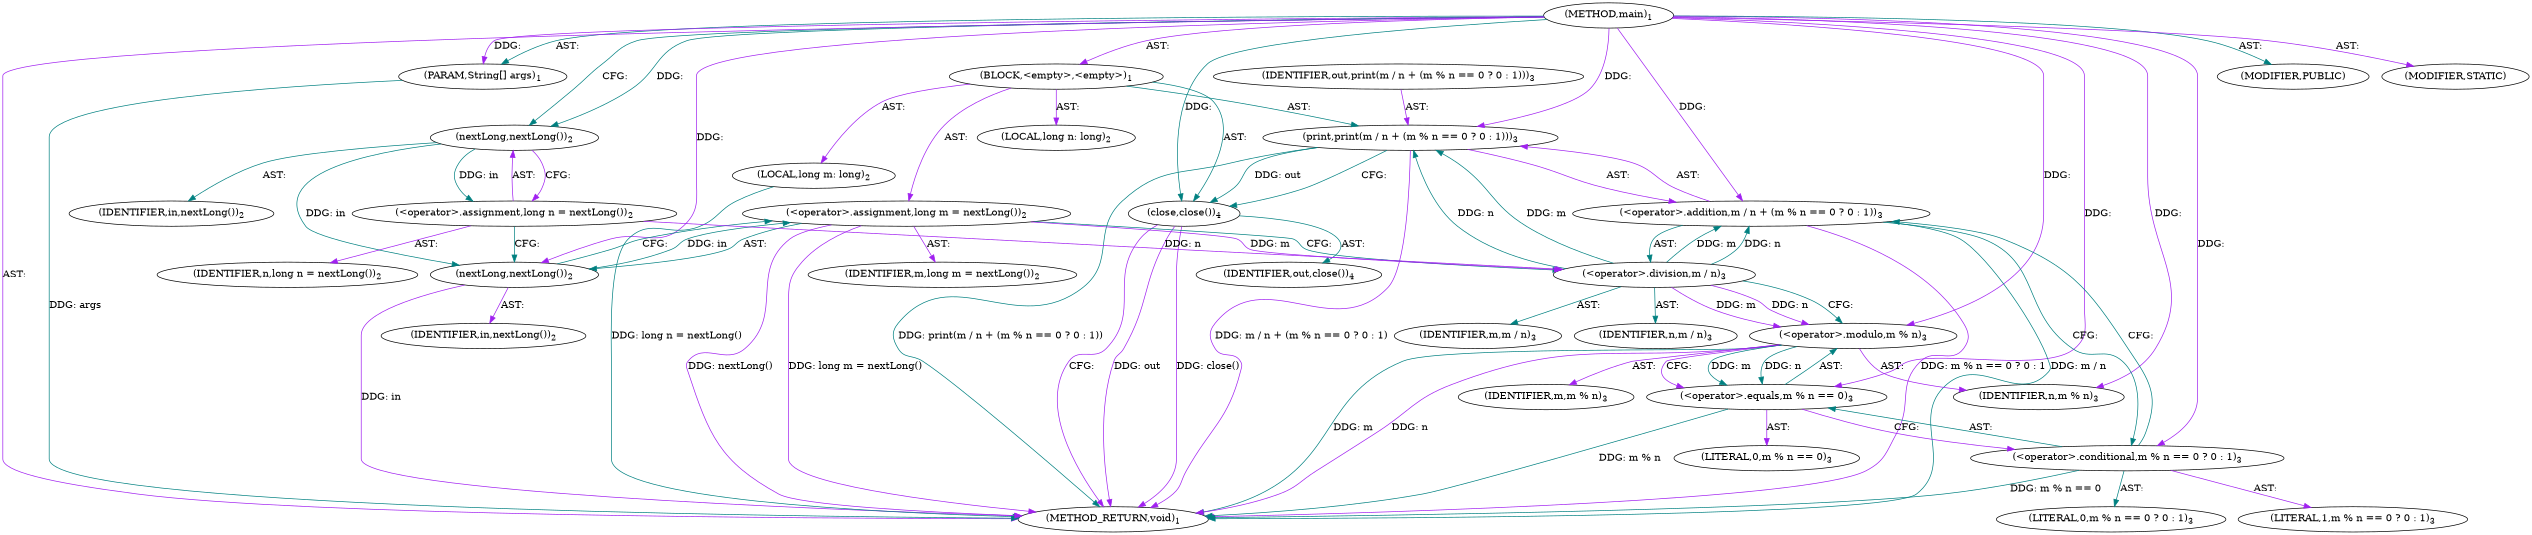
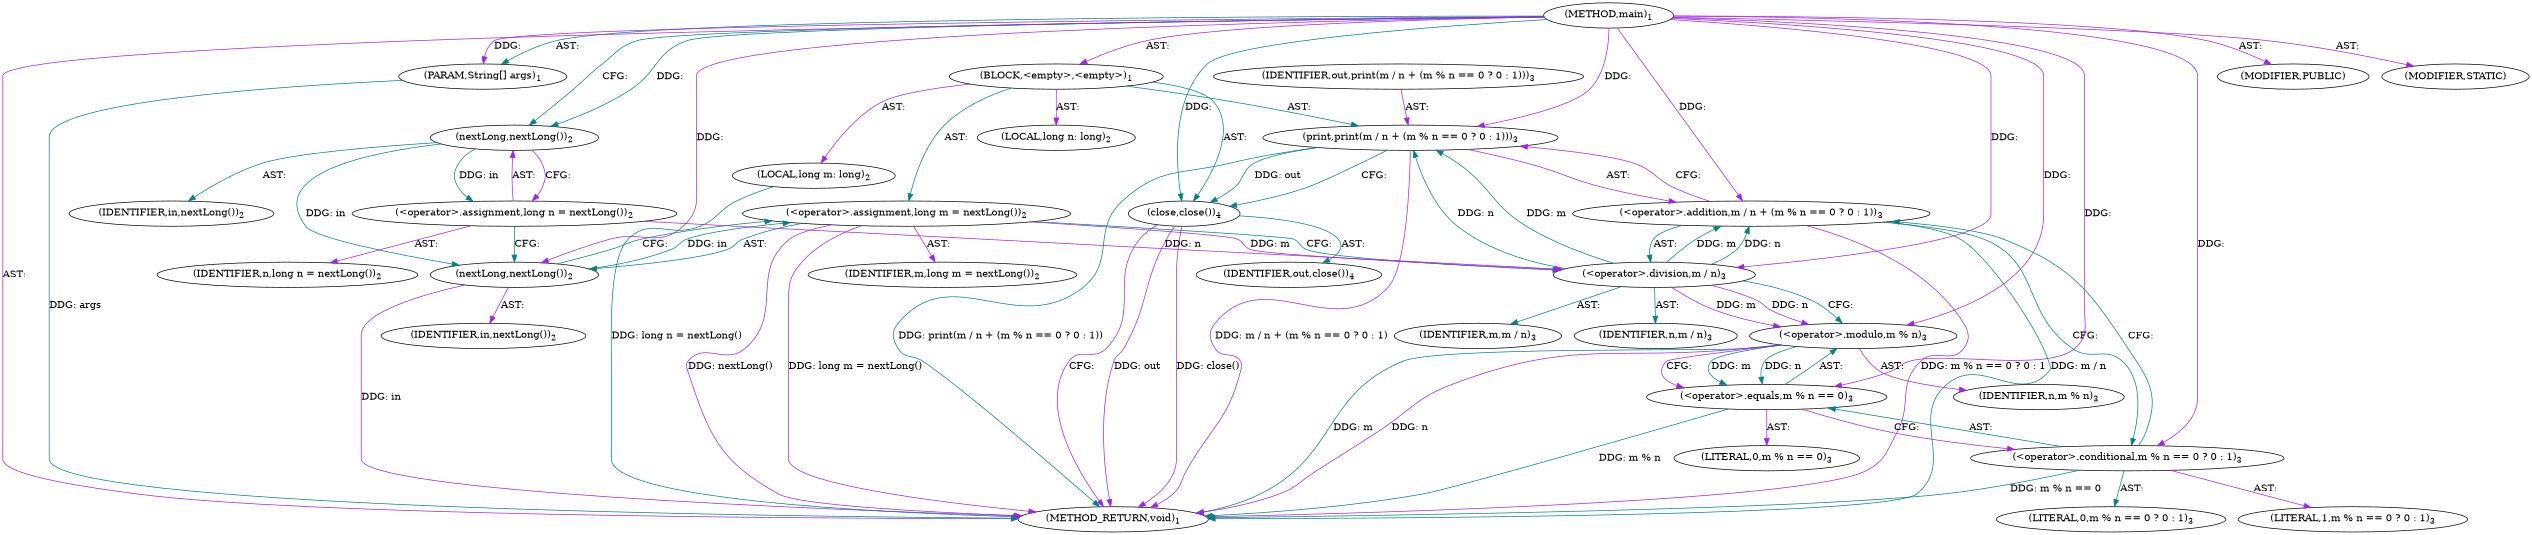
  digraph {
    edge [color=purple]
    n1 [label=<(METHOD,main)<SUB>1</SUB>>]
    n2 [label=<(PARAM,String[] args)<SUB>1</SUB>>]
    n3 [label=<(BLOCK,&lt;empty&gt;,&lt;empty&gt;)<SUB>1</SUB>>]
    n4 [label=<(nextLong,nextLong())<SUB>2</SUB>>]
    n5 [label=<(nextLong,nextLong())<SUB>2</SUB>>]
    n6 [label=<(print,print(m / n + (m % n == 0 ? 0 : 1)))<SUB>3</SUB>>]
    n7 [label=<(&lt;operator&gt;.addition,m / n + (m % n == 0 ? 0 : 1))<SUB>3</SUB>>]
    n8 [label=<(&lt;operator&gt;.division,m / n)<SUB>3</SUB>>]
    n9 [label=<(&lt;operator&gt;.conditional,m % n == 0 ? 0 : 1)<SUB>3</SUB>>]
    n10 [label=<(&lt;operator&gt;.equals,m % n == 0)<SUB>3</SUB>>]
    n11 [label=<(&lt;operator&gt;.modulo,m % n)<SUB>3</SUB>>]
    n12 [label=<(close,close())<SUB>4</SUB>>]
    n13 [label=<(MODIFIER,PUBLIC)>]
    n14 [label=<(MODIFIER,STATIC)>]
    n15 [label=<(METHOD_RETURN,void)<SUB>1</SUB>>]
    n16 [label=<(LOCAL,long n: long)<SUB>2</SUB>>]
    n17 [label=<(LOCAL,long m: long)<SUB>2</SUB>>]
    n18 [label=<(&lt;operator&gt;.assignment,long m = nextLong())<SUB>2</SUB>>]
    n19 [label=<(&lt;operator&gt;.assignment,long n = nextLong())<SUB>2</SUB>>]
    n20 [label=<(IDENTIFIER,in,nextLong())<SUB>2</SUB>>]
    n21 [label=<(IDENTIFIER,in,nextLong())<SUB>2</SUB>>]
    n22 [label=<(IDENTIFIER,m,m / n)<SUB>3</SUB>>]
    n23 [label=<(IDENTIFIER,n,m / n)<SUB>3</SUB>>]
    n24 [label=<(LITERAL,0,m % n == 0 ? 0 : 1)<SUB>3</SUB>>]
    n25 [label=<(LITERAL,1,m % n == 0 ? 0 : 1)<SUB>3</SUB>>]
    n26 [label=<(LITERAL,0,m % n == 0)<SUB>3</SUB>>]
-   n27 [label=<(IDENTIFIER,m,m % n)<SUB>3</SUB>>]
    n28 [label=<(IDENTIFIER,n,m % n)<SUB>3</SUB>>]
    n29 [label=<(IDENTIFIER,out,close())<SUB>4</SUB>>]
    n30 [label=<(IDENTIFIER,n,long n = nextLong())<SUB>2</SUB>>]
    n31 [label=<(IDENTIFIER,m,long m = nextLong())<SUB>2</SUB>>]
    n32 [label=<(IDENTIFIER,out,print(m / n + (m % n == 0 ? 0 : 1)))<SUB>3</SUB>>]
    n1 -> n2 [color=teal label="AST: "]
    n1 -> n2 [label="DDG: "]
    n1 -> n3 [label="AST: "]
    n1 -> n4 [color=teal label="CFG: "]
    n1 -> n4 [color=teal label="DDG: "]
    n1 -> n5 [label="DDG: "]
    n1 -> n6 [label="DDG: "]
    n1 -> n7 [label="DDG: "]
-   n1 -> n28 [label="DDG: "]
+   n1 -> n8 [label="DDG: "]
    n1 -> n9 [label="DDG: "]
    n1 -> n10 [label="DDG: "]
    n1 -> n11 [label="DDG: "]
    n1 -> n12 [color=teal label="DDG: "]
-   n1 -> n13 [color=teal label="AST: "]
+   n1 -> n13 [label="AST: "]
    n1 -> n14 [label="AST: "]
    n1 -> n15 [label="AST: "]
    n2 -> n15 [color=teal label="DDG: args"]
    n3 -> n6 [color=teal label="AST: "]
    n3 -> n12 [color=teal label="AST: "]
    n3 -> n16 [label="AST: "]
    n3 -> n17 [label="AST: "]
-   n3 -> n18 [label="AST: "]
+   n3 -> n18 [color=teal label="AST: "]
    n4 -> n5 [color=teal label="DDG: in"]
    n4 -> n19 [label="CFG: "]
    n4 -> n19 [color=teal label="DDG: in"]
    n4 -> n20 [color=teal label="AST: "]
    n5 -> n15 [label="DDG: in"]
    n5 -> n18 [color=teal label="CFG: "]
    n5 -> n18 [color=teal label="DDG: in"]
    n5 -> n21 [label="AST: "]
    n6 -> n7 [label="AST: "]
    n6 -> n12 [color=teal label="CFG: "]
    n6 -> n12 [color=teal label="DDG: out"]
    n6 -> n15 [label="DDG: m / n + (m % n == 0 ? 0 : 1)"]
    n6 -> n15 [color=teal label="DDG: print(m / n + (m % n == 0 ? 0 : 1))"]
-   n7 -> n6 [label="AST: "]
+   n7 -> n6 [label="CFG: "]
    n7 -> n8 [color=teal label="AST: "]
    n7 -> n9 [color=teal label="CFG: "]
    n7 -> n15 [color=teal label="DDG: m / n"]
    n7 -> n15 [label="DDG: m % n == 0 ? 0 : 1"]
    n8 -> n6 [color=teal label="DDG: m"]
    n8 -> n6 [color=teal label="DDG: n"]
    n8 -> n7 [color=teal label="DDG: m"]
    n8 -> n7 [color=teal label="DDG: n"]
    n8 -> n11 [color=teal label="CFG: "]
    n8 -> n11 [label="DDG: m"]
    n8 -> n11 [label="DDG: n"]
    n8 -> n22 [color=teal label="AST: "]
    n8 -> n23 [color=teal label="AST: "]
    n9 -> n7 [color=teal label="CFG: "]
    n9 -> n10 [color=teal label="AST: "]
    n9 -> n15 [color=teal label="DDG: m % n == 0"]
    n9 -> n24 [color=teal label="AST: "]
    n9 -> n25 [label="AST: "]
    n10 -> n9 [label="CFG: "]
    n10 -> n11 [color=teal label="AST: "]
    n10 -> n15 [color=teal label="DDG: m % n"]
    n10 -> n26 [label="AST: "]
    n11 -> n10 [label="CFG: "]
    n11 -> n10 [color=teal label="DDG: m"]
    n11 -> n10 [color=teal label="DDG: n"]
    n11 -> n15 [color=teal label="DDG: m"]
    n11 -> n15 [label="DDG: n"]
-   n11 -> n27 [label="AST: "]
    n11 -> n28 [label="AST: "]
    n12 -> n15 [label="CFG: "]
    n12 -> n15 [label="DDG: out"]
    n12 -> n15 [label="DDG: close()"]
    n12 -> n29 [color=teal label="AST: "]
    n17 -> n15 [color=teal label="DDG: long n = nextLong()"]
    n18 -> n5 [color=teal label="AST: "]
    n18 -> n8 [color=teal label="CFG: "]
    n18 -> n8 [label="DDG: m"]
    n18 -> n15 [label="DDG: nextLong()"]
    n18 -> n15 [label="DDG: long m = nextLong()"]
    n18 -> n31 [label="AST: "]
    n19 -> n4 [label="AST: "]
    n19 -> n5 [color=teal label="CFG: "]
    n19 -> n8 [label="DDG: n"]
    n19 -> n30 [label="AST: "]
    n32 -> n6 [label="AST: "]
  }
